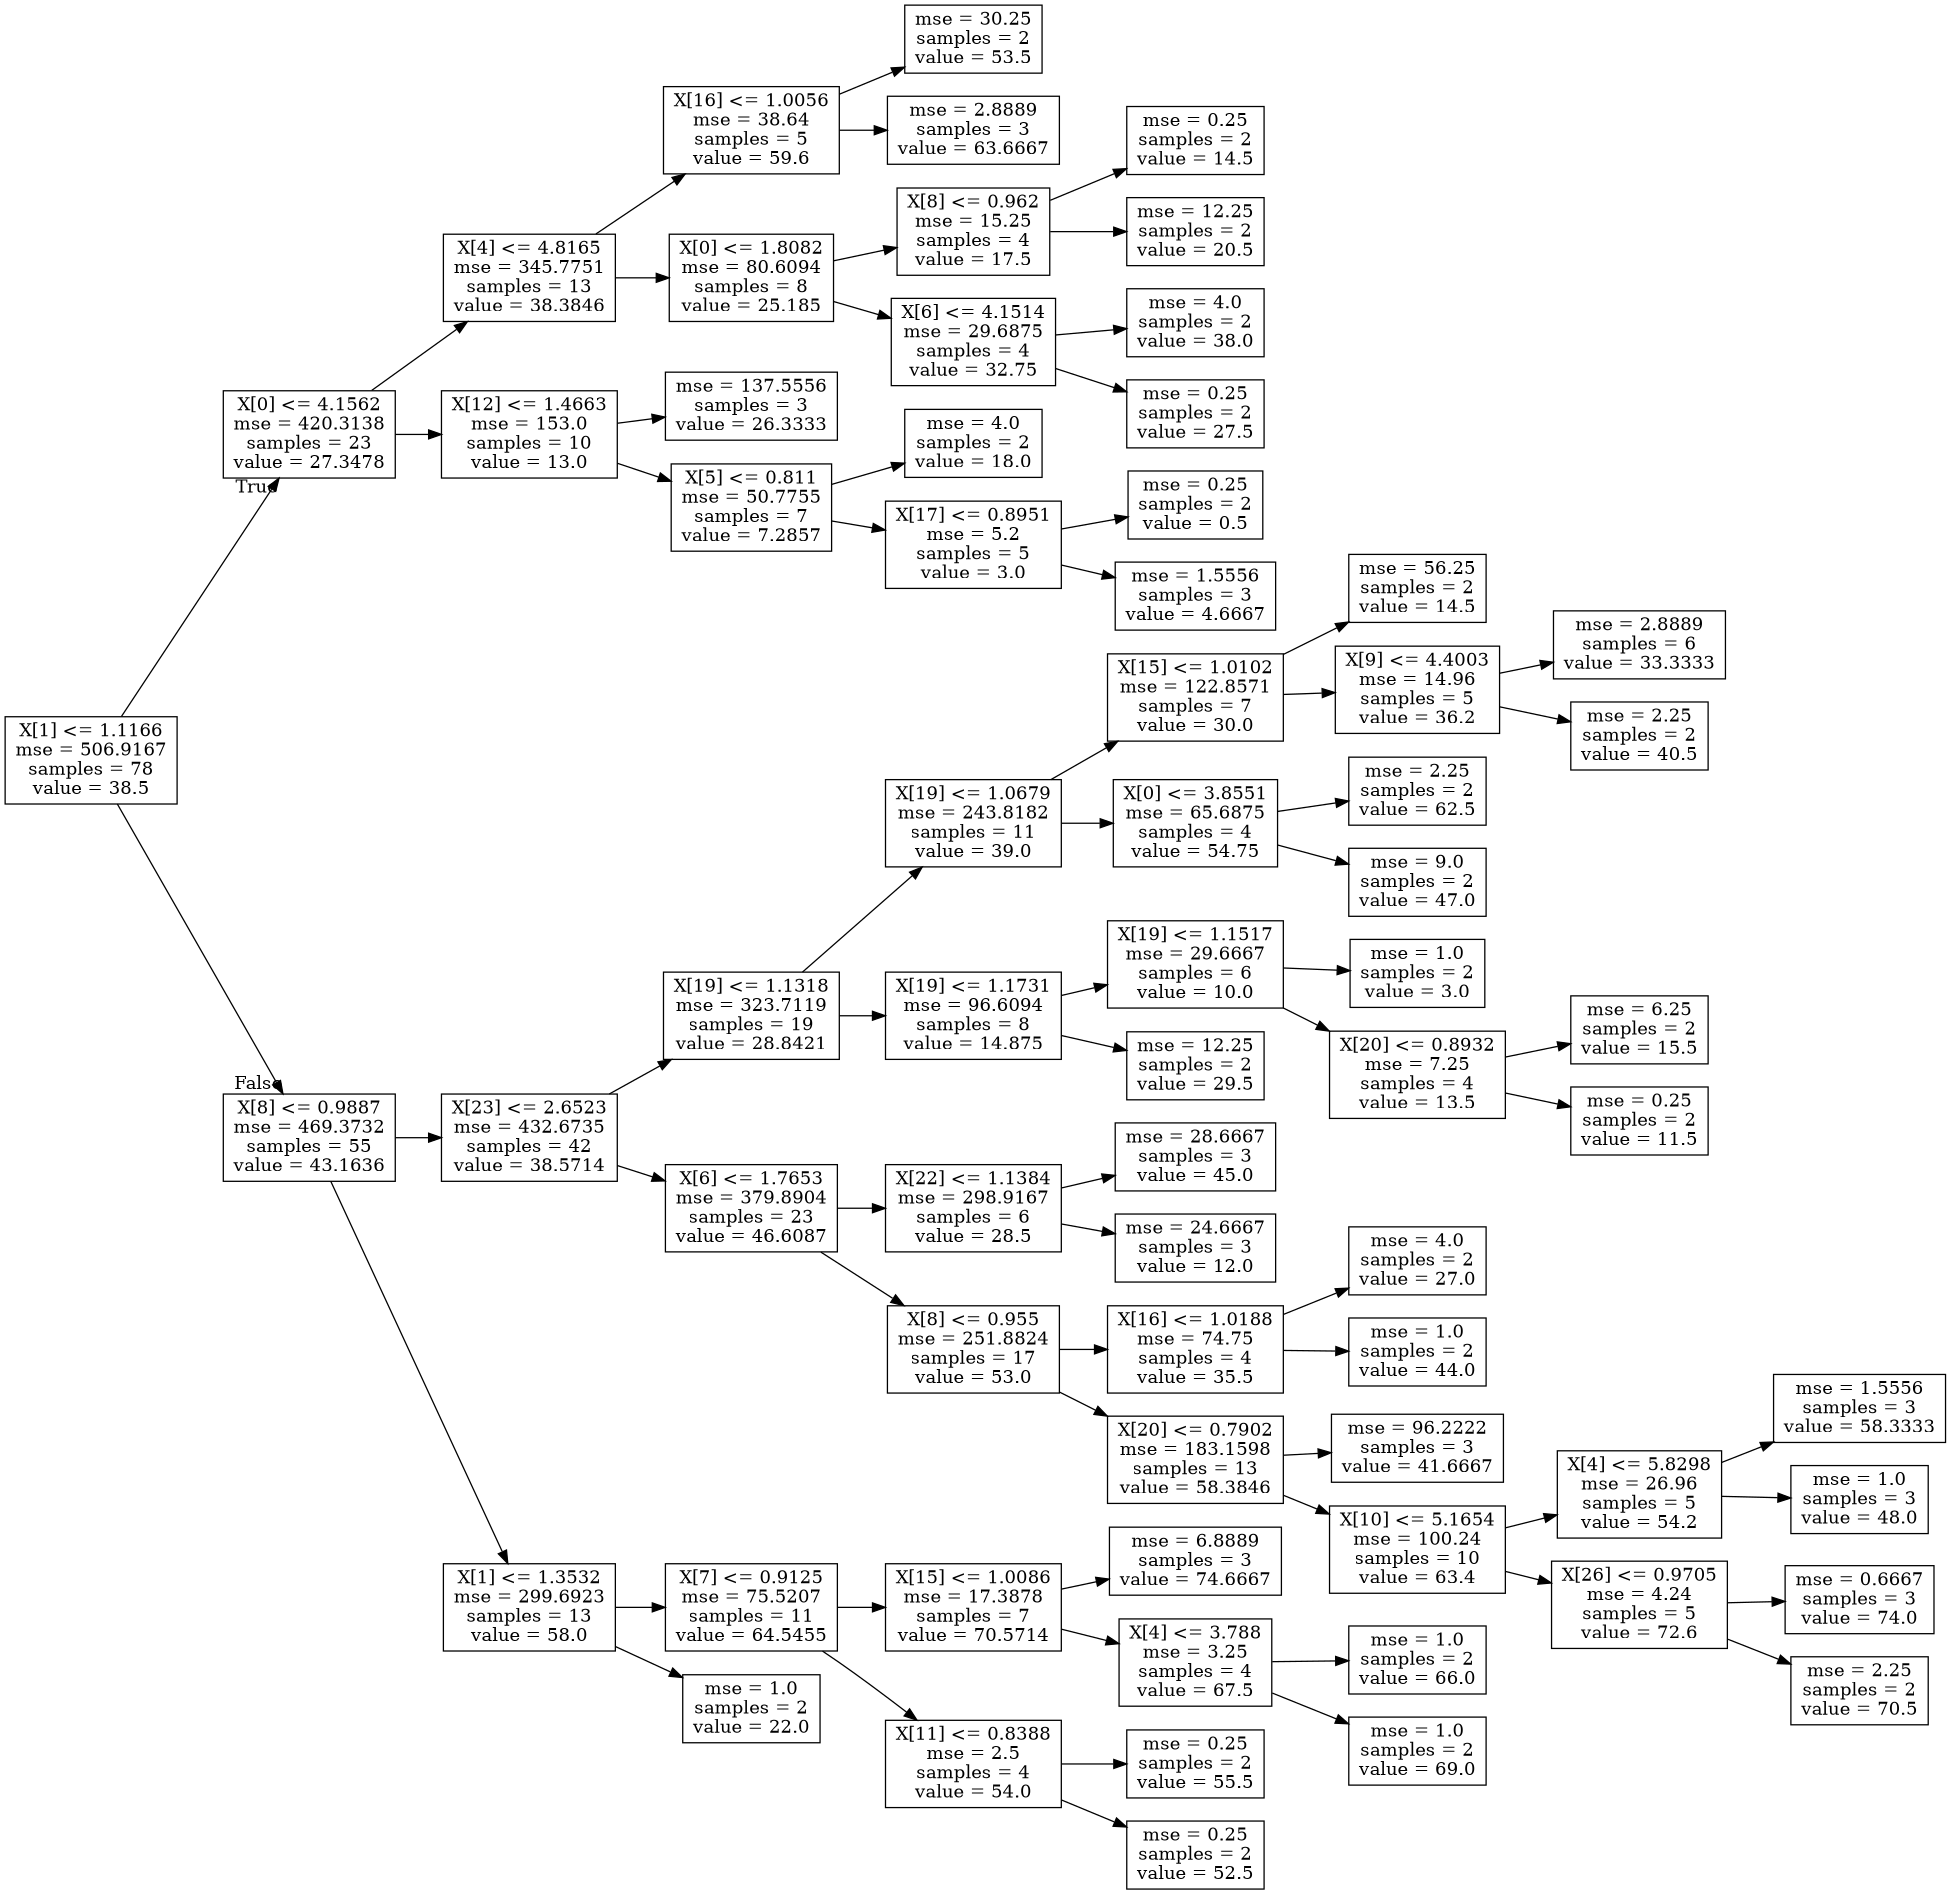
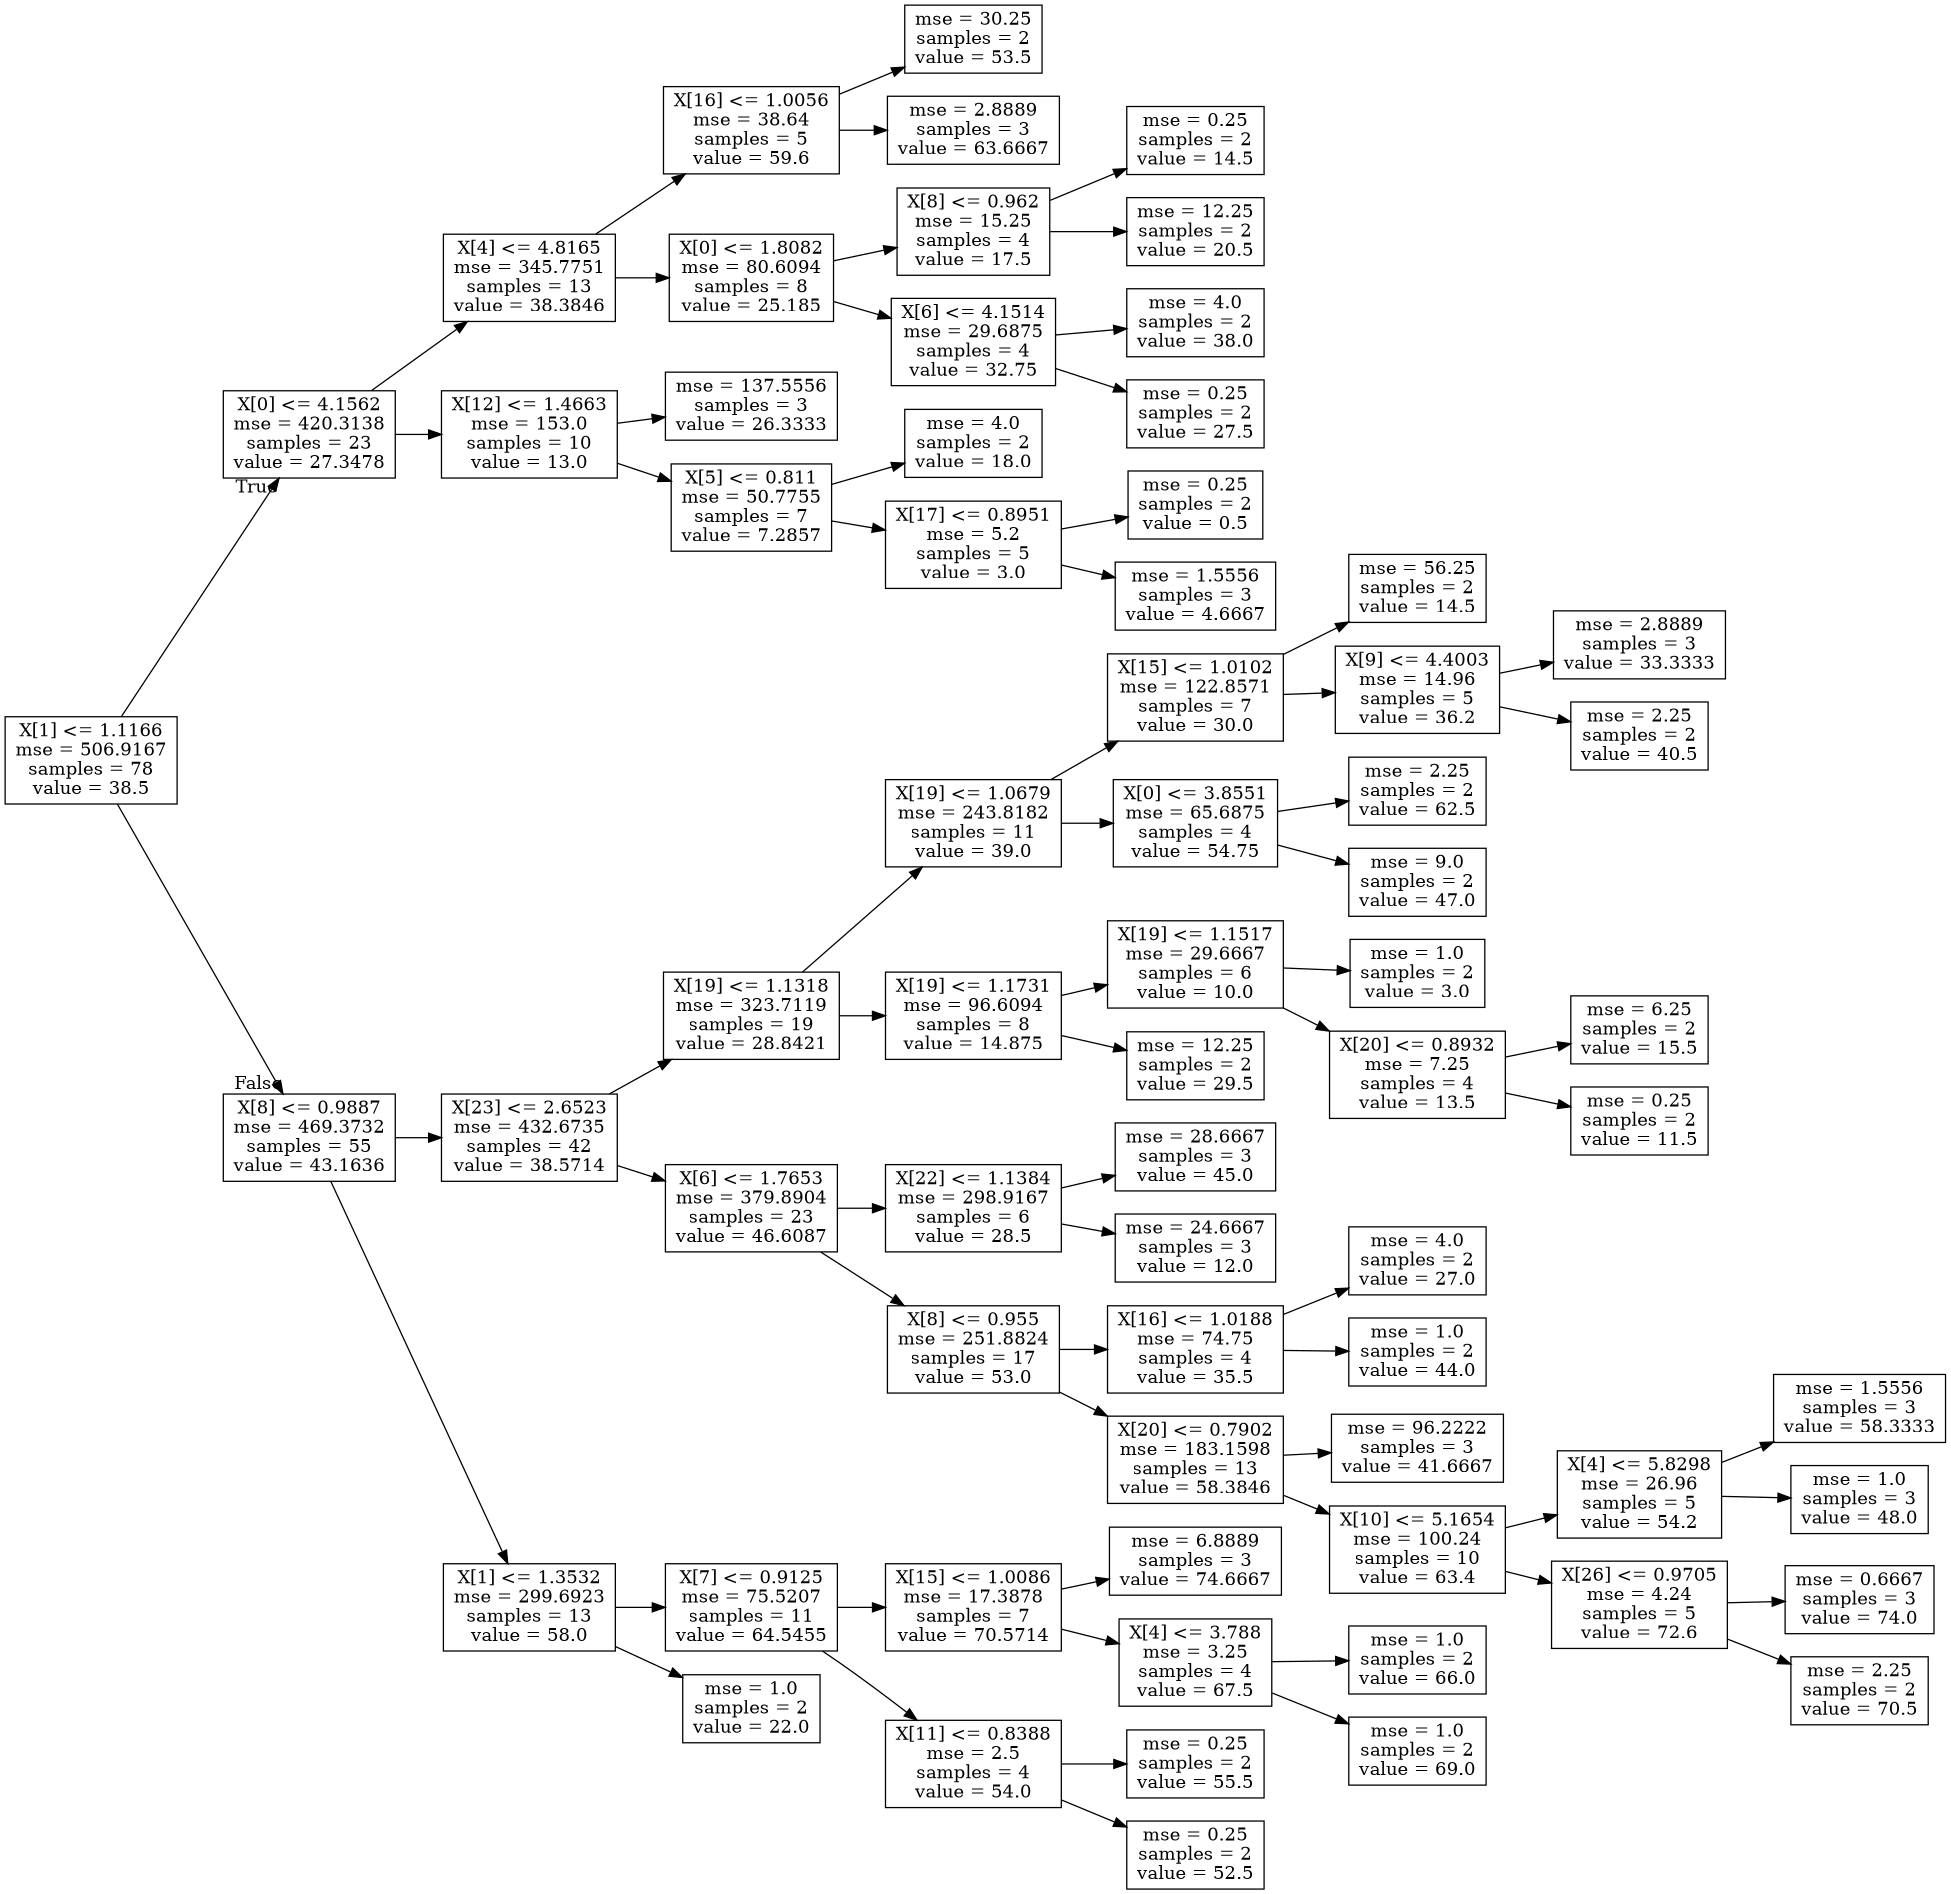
  digraph {
    rankdir=LR
    node [shape=box]
    n1 [label="X[1] <= 1.1166\nmse = 506.9167\nsamples = 78\nvalue = 38.5"]
    n2 [label="X[0] <= 4.1562\nmse = 420.3138\nsamples = 23\nvalue = 27.3478"]
    n3 [label="X[8] <= 0.9887\nmse = 469.3732\nsamples = 55\nvalue = 43.1636"]
    n4 [label="X[4] <= 4.8165\nmse = 345.7751\nsamples = 13\nvalue = 38.3846"]
    n5 [label="X[12] <= 1.4663\nmse = 153.0\nsamples = 10\nvalue = 13.0"]
    n6 [label="X[23] <= 2.6523\nmse = 432.6735\nsamples = 42\nvalue = 38.5714"]
    n7 [label="X[1] <= 1.3532\nmse = 299.6923\nsamples = 13\nvalue = 58.0"]
    n8 [label="X[16] <= 1.0056\nmse = 38.64\nsamples = 5\nvalue = 59.6"]
    n9 [label="X[0] <= 1.8082\nmse = 80.6094\nsamples = 8\nvalue = 25.185"]
    n10 [label="mse = 137.5556\nsamples = 3\nvalue = 26.3333"]
    n11 [label="X[5] <= 0.811\nmse = 50.7755\nsamples = 7\nvalue = 7.2857"]
    n12 [label="mse = 30.25\nsamples = 2\nvalue = 53.5"]
    n13 [label="mse = 2.8889\nsamples = 3\nvalue = 63.6667"]
    n14 [label="X[8] <= 0.962\nmse = 15.25\nsamples = 4\nvalue = 17.5"]
    n15 [label="X[6] <= 4.1514\nmse = 29.6875\nsamples = 4\nvalue = 32.75"]
    n16 [label="mse = 0.25\nsamples = 2\nvalue = 14.5"]
    n17 [label="mse = 12.25\nsamples = 2\nvalue = 20.5"]
    n18 [label="mse = 4.0\nsamples = 2\nvalue = 38.0"]
    n19 [label="mse = 0.25\nsamples = 2\nvalue = 27.5"]
    n20 [label="mse = 4.0\nsamples = 2\nvalue = 18.0"]
    n21 [label="X[17] <= 0.8951\nmse = 5.2\nsamples = 5\nvalue = 3.0"]
    n22 [label="mse = 0.25\nsamples = 2\nvalue = 0.5"]
    n23 [label="mse = 1.5556\nsamples = 3\nvalue = 4.6667"]
    n24 [label="X[19] <= 1.1318\nmse = 323.7119\nsamples = 19\nvalue = 28.8421"]
    n25 [label="X[6] <= 1.7653\nmse = 379.8904\nsamples = 23\nvalue = 46.6087"]
    n26 [label="X[7] <= 0.9125\nmse = 75.5207\nsamples = 11\nvalue = 64.5455"]
    n27 [label="mse = 1.0\nsamples = 2\nvalue = 22.0"]
    n28 [label="X[19] <= 1.0679\nmse = 243.8182\nsamples = 11\nvalue = 39.0"]
    n29 [label="X[19] <= 1.1731\nmse = 96.6094\nsamples = 8\nvalue = 14.875"]
    n30 [label="X[22] <= 1.1384\nmse = 298.9167\nsamples = 6\nvalue = 28.5"]
    n31 [label="X[8] <= 0.955\nmse = 251.8824\nsamples = 17\nvalue = 53.0"]
    n32 [label="X[15] <= 1.0102\nmse = 122.8571\nsamples = 7\nvalue = 30.0"]
    n33 [label="X[0] <= 3.8551\nmse = 65.6875\nsamples = 4\nvalue = 54.75"]
    n34 [label="X[19] <= 1.1517\nmse = 29.6667\nsamples = 6\nvalue = 10.0"]
    n35 [label="mse = 12.25\nsamples = 2\nvalue = 29.5"]
    n36 [label="mse = 56.25\nsamples = 2\nvalue = 14.5"]
    n37 [label="X[9] <= 4.4003\nmse = 14.96\nsamples = 5\nvalue = 36.2"]
    n38 [label="mse = 2.25\nsamples = 2\nvalue = 62.5"]
    n39 [label="mse = 9.0\nsamples = 2\nvalue = 47.0"]
-   n40 [label="mse = 2.8889\nsamples = 6\nvalue = 33.3333"]
+   n40 [label="mse = 2.8889\nsamples = 3\nvalue = 33.3333"]
    n41 [label="mse = 2.25\nsamples = 2\nvalue = 40.5"]
    n42 [label="mse = 1.0\nsamples = 2\nvalue = 3.0"]
    n43 [label="X[20] <= 0.8932\nmse = 7.25\nsamples = 4\nvalue = 13.5"]
    n44 [label="mse = 6.25\nsamples = 2\nvalue = 15.5"]
    n45 [label="mse = 0.25\nsamples = 2\nvalue = 11.5"]
    n46 [label="mse = 28.6667\nsamples = 3\nvalue = 45.0"]
    n47 [label="mse = 24.6667\nsamples = 3\nvalue = 12.0"]
    n48 [label="X[16] <= 1.0188\nmse = 74.75\nsamples = 4\nvalue = 35.5"]
    n49 [label="X[20] <= 0.7902\nmse = 183.1598\nsamples = 13\nvalue = 58.3846"]
    n50 [label="mse = 4.0\nsamples = 2\nvalue = 27.0"]
    n51 [label="mse = 1.0\nsamples = 2\nvalue = 44.0"]
    n52 [label="mse = 96.2222\nsamples = 3\nvalue = 41.6667"]
    n53 [label="X[10] <= 5.1654\nmse = 100.24\nsamples = 10\nvalue = 63.4"]
    n54 [label="X[4] <= 5.8298\nmse = 26.96\nsamples = 5\nvalue = 54.2"]
    n55 [label="X[26] <= 0.9705\nmse = 4.24\nsamples = 5\nvalue = 72.6"]
    n56 [label="mse = 1.5556\nsamples = 3\nvalue = 58.3333"]
    n57 [label="mse = 1.0\nsamples = 3\nvalue = 48.0"]
    n58 [label="mse = 0.6667\nsamples = 3\nvalue = 74.0"]
    n59 [label="mse = 2.25\nsamples = 2\nvalue = 70.5"]
    n60 [label="X[15] <= 1.0086\nmse = 17.3878\nsamples = 7\nvalue = 70.5714"]
    n61 [label="X[11] <= 0.8388\nmse = 2.5\nsamples = 4\nvalue = 54.0"]
    n62 [label="mse = 6.8889\nsamples = 3\nvalue = 74.6667"]
    n63 [label="X[4] <= 3.788\nmse = 3.25\nsamples = 4\nvalue = 67.5"]
    n64 [label="mse = 0.25\nsamples = 2\nvalue = 55.5"]
    n65 [label="mse = 0.25\nsamples = 2\nvalue = 52.5"]
    n66 [label="mse = 1.0\nsamples = 2\nvalue = 66.0"]
    n67 [label="mse = 1.0\nsamples = 2\nvalue = 69.0"]
    n1 -> n2 [headlabel=True labelangle=45 labeldistance=2.5]
    n1 -> n3 [headlabel=False labelangle=-45 labeldistance=2.5]
    n2 -> n4
    n2 -> n5
    n3 -> n6
    n3 -> n7
    n4 -> n8
    n4 -> n9
    n5 -> n10
    n5 -> n11
    n6 -> n24
    n6 -> n25
    n7 -> n26
    n7 -> n27
    n8 -> n12
    n8 -> n13
    n9 -> n14
    n9 -> n15
    n11 -> n20
    n11 -> n21
    n14 -> n16
    n14 -> n17
    n15 -> n18
    n15 -> n19
    n21 -> n22
    n21 -> n23
    n24 -> n28
    n24 -> n29
    n25 -> n30
    n25 -> n31
    n26 -> n60
    n26 -> n61
    n28 -> n32
    n28 -> n33
    n29 -> n34
    n29 -> n35
    n30 -> n46
    n30 -> n47
    n31 -> n48
    n31 -> n49
    n32 -> n36
    n32 -> n37
    n33 -> n38
    n33 -> n39
    n34 -> n42
    n34 -> n43
    n37 -> n40
    n37 -> n41
    n43 -> n44
    n43 -> n45
    n48 -> n50
    n48 -> n51
    n49 -> n52
    n49 -> n53
    n53 -> n54
    n53 -> n55
    n54 -> n56
    n54 -> n57
    n55 -> n58
    n55 -> n59
    n60 -> n62
    n60 -> n63
    n61 -> n64
    n61 -> n65
    n63 -> n66
    n63 -> n67
  }
